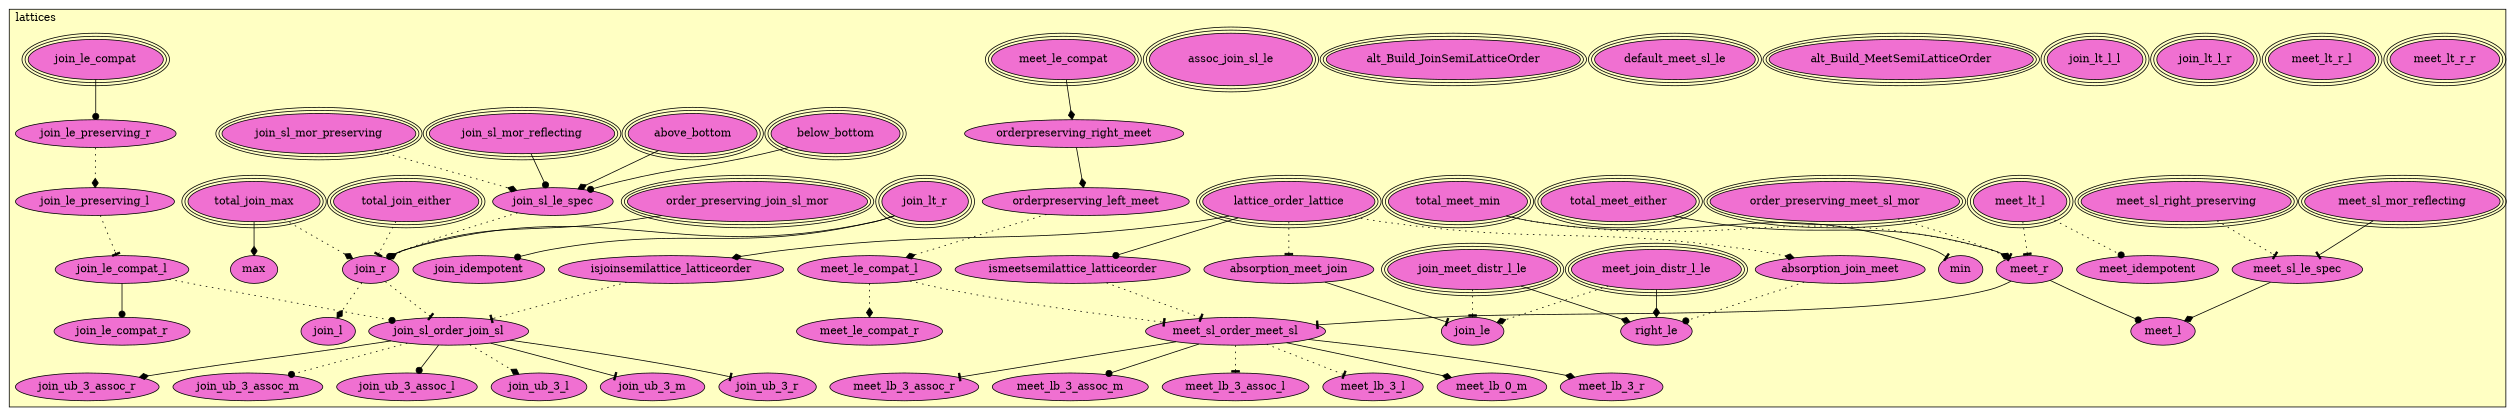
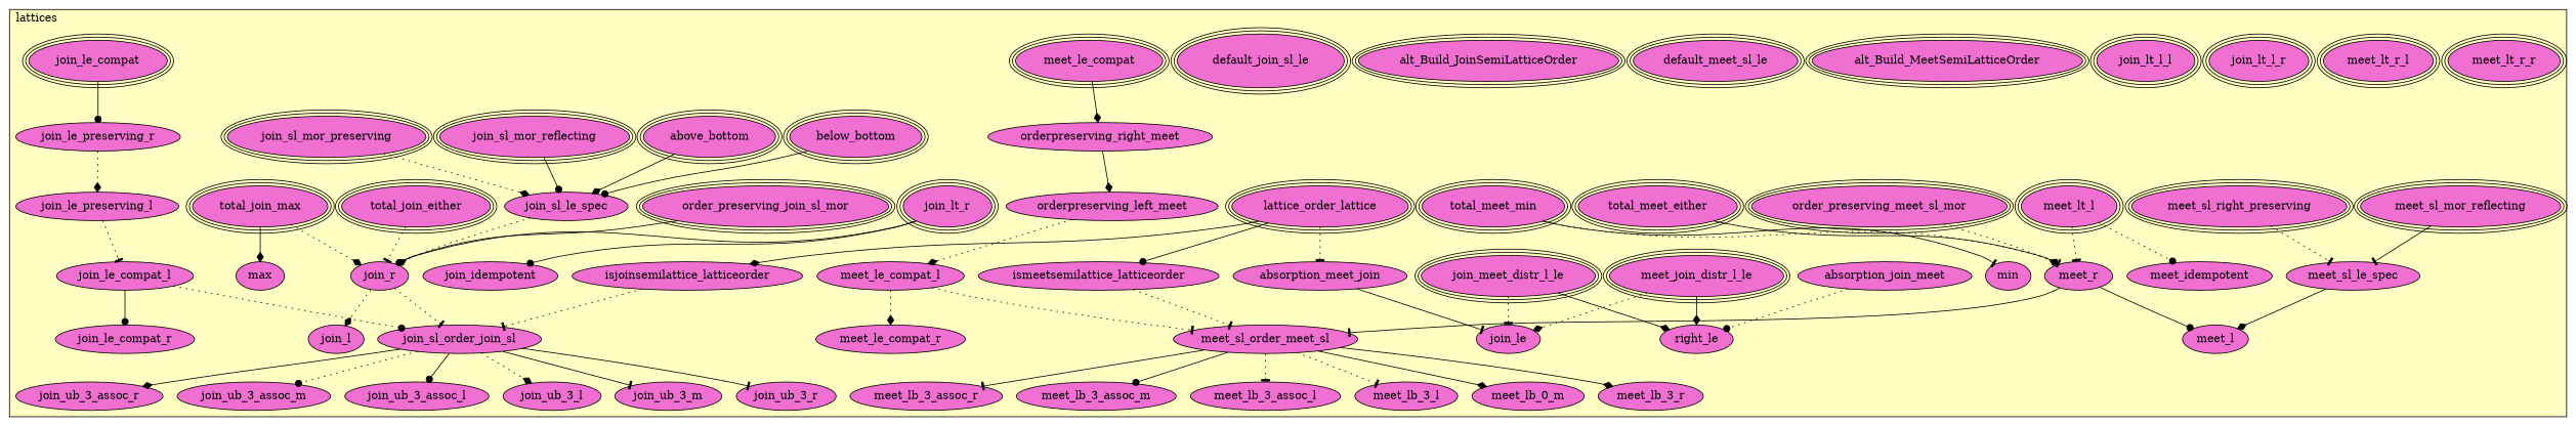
  digraph {
    node [fillcolor="#F070D1" style=filled]
    edge [arrowhead=diamond style=solid]
    n1 [label=meet_lt_l peripheries=3]
    n2 [label=meet_lt_r_r peripheries=3]
    n3 [label=meet_lt_r_l peripheries=3]
    n4 [label=join_lt_r peripheries=3]
    n5 [label=join_lt_l_r peripheries=3]
    n6 [label=join_lt_l_l peripheries=3]
    n7 [label=order_preserving_meet_sl_mor peripheries=3]
    n8 [label=order_preserving_join_sl_mor peripheries=3]
    n9 [label=meet_sl_mor_reflecting peripheries=3]
    n10 [label=meet_sl_right_preserving peripheries=3]
    n11 [label=join_sl_mor_reflecting peripheries=3]
    n12 [label=join_sl_mor_preserving peripheries=3]
    n13 [label=alt_Build_MeetSemiLatticeOrder peripheries=3]
    n14 [label=default_meet_sl_le peripheries=3]
    n15 [label=alt_Build_JoinSemiLatticeOrder peripheries=3]
-   n16 [label=assoc_join_sl_le peripheries=3]
+   n16 [label=default_join_sl_le peripheries=3]
    n17 [label=join_meet_distr_l_le peripheries=3]
    n18 [label=meet_join_distr_l_le peripheries=3]
    n19 [label=lattice_order_lattice peripheries=3]
    n20 [label=absorption_meet_join]
    n21 [label=absorption_join_meet]
    n22 [label=ismeetsemilattice_latticeorder]
    n23 [label=isjoinsemilattice_latticeorder]
    n24 [label=meet_idempotent]
    n25 [label=total_meet_min peripheries=3]
    n26 [label=min]
    n27 [label=total_meet_either peripheries=3]
    n28 [label=right_le]
    n29 [label=meet_le_compat peripheries=3]
    n30 [label=orderpreserving_right_meet]
    n31 [label=orderpreserving_left_meet]
    n32 [label=meet_sl_le_spec]
    n33 [label=meet_r]
    n34 [label=meet_l]
    n35 [label=meet_le_compat_l]
    n36 [label=meet_le_compat_r]
    n37 [label=meet_sl_order_meet_sl]
    n38 [label=meet_lb_3_assoc_r]
    n39 [label=meet_lb_3_assoc_m]
    n40 [label=meet_lb_3_assoc_l]
    n41 [label=meet_lb_3_l]
    n42 [label=meet_lb_0_m]
    n43 [label=meet_lb_3_r]
    n44 [label=below_bottom peripheries=3]
    n45 [label=above_bottom peripheries=3]
    n46 [label=join_idempotent]
    n47 [label=total_join_max peripheries=3]
    n48 [label=max]
    n49 [label=total_join_either peripheries=3]
    n50 [label=join_le]
    n51 [label=join_le_compat peripheries=3]
    n52 [label=join_le_preserving_r]
    n53 [label=join_le_preserving_l]
    n54 [label=join_sl_le_spec]
    n55 [label=join_r]
    n56 [label=join_l]
    n57 [label=join_le_compat_l]
    n58 [label=join_le_compat_r]
    n59 [label=join_sl_order_join_sl]
    n60 [label=join_ub_3_assoc_r]
    n61 [label=join_ub_3_assoc_m]
    n62 [label=join_ub_3_assoc_l]
    n63 [label=join_ub_3_l]
    n64 [label=join_ub_3_m]
    n65 [label=join_ub_3_r]
    subgraph cluster_1 {
      fillcolor="#FFFFC3"
      label=lattices
      labeljust=l
      style=filled
      n1
      n2
      n3
      n4
      n5
      n6
      n7
      n8
      n9
      n10
      n11
      n12
      n13
      n14
      n15
      n16
      n17
      n18
      n19
      n20
      n21
      n22
      n23
      n24
      n25
      n26
      n27
      n28
      n29
      n30
      n31
      n32
      n33
      n34
      n35
      n36
      n37
      n38
      n39
      n40
      n41
      n42
      n43
      n44
      n45
      n46
      n47
      n48
      n49
      n50
      n51
      n52
      n53
      n54
      n55
      n56
      n57
      n58
      n59
      n60
      n61
      n62
      n63
      n64
      n65
    }
    n1 -> n24 [arrowhead=dot style=dotted]
    n1 -> n33 [arrowhead=tee style=dotted]
    n4 -> n46 [arrowhead=dot]
    n4 -> n55 [arrowhead=dot]
    n7 -> n33 [style=dotted]
    n8 -> n55
    n9 -> n32 [arrowhead=tee]
    n10 -> n32 [arrowhead=tee style=dotted]
    n11 -> n54 [arrowhead=dot]
    n12 -> n54 [style=dotted]
    n17 -> n28
    n17 -> n50 [arrowhead=tee style=dotted]
    n18 -> n28
    n18 -> n50 [style=dotted]
    n19 -> n20 [arrowhead=tee style=dotted]
-   n19 -> n21 [style=dotted]
    n19 -> n22 [arrowhead=dot]
    n19 -> n23
    n20 -> n50 [arrowhead=tee]
    n21 -> n28 [arrowhead=dot style=dotted]
    n22 -> n37 [arrowhead=tee style=dotted]
    n23 -> n59 [arrowhead=tee style=dotted]
    n25 -> n26 [arrowhead=tee]
    n25 -> n33 [arrowhead=tee style=dotted]
    n27 -> n33
    n29 -> n30
    n30 -> n31
    n31 -> n35 [style=dotted]
    n32 -> n34
    n33 -> n34 [arrowhead=dot]
    n33 -> n37 [arrowhead=tee]
    n35 -> n36 [style=dotted]
    n35 -> n37 [arrowhead=tee style=dotted]
    n37 -> n38 [arrowhead=tee]
    n37 -> n39 [arrowhead=dot]
    n37 -> n40 [arrowhead=tee style=dotted]
    n37 -> n41 [arrowhead=tee style=dotted]
    n37 -> n42
    n37 -> n43
    n44 -> n54 [arrowhead=dot]
    n45 -> n54
    n47 -> n48
    n47 -> n55 [style=dotted]
    n49 -> n55 [arrowhead=tee style=dotted]
    n51 -> n52 [arrowhead=dot]
    n52 -> n53 [style=dotted]
    n53 -> n57 [arrowhead=tee style=dotted]
    n54 -> n55 [style=dotted]
    n55 -> n56 [style=dotted]
    n55 -> n59 [arrowhead=tee style=dotted]
    n57 -> n58 [arrowhead=dot]
    n57 -> n59 [arrowhead=dot style=dotted]
    n59 -> n60
    n59 -> n61 [arrowhead=dot style=dotted]
    n59 -> n62 [arrowhead=dot]
    n59 -> n63 [style=dotted]
    n59 -> n64 [arrowhead=tee]
    n59 -> n65 [arrowhead=tee]
  }
